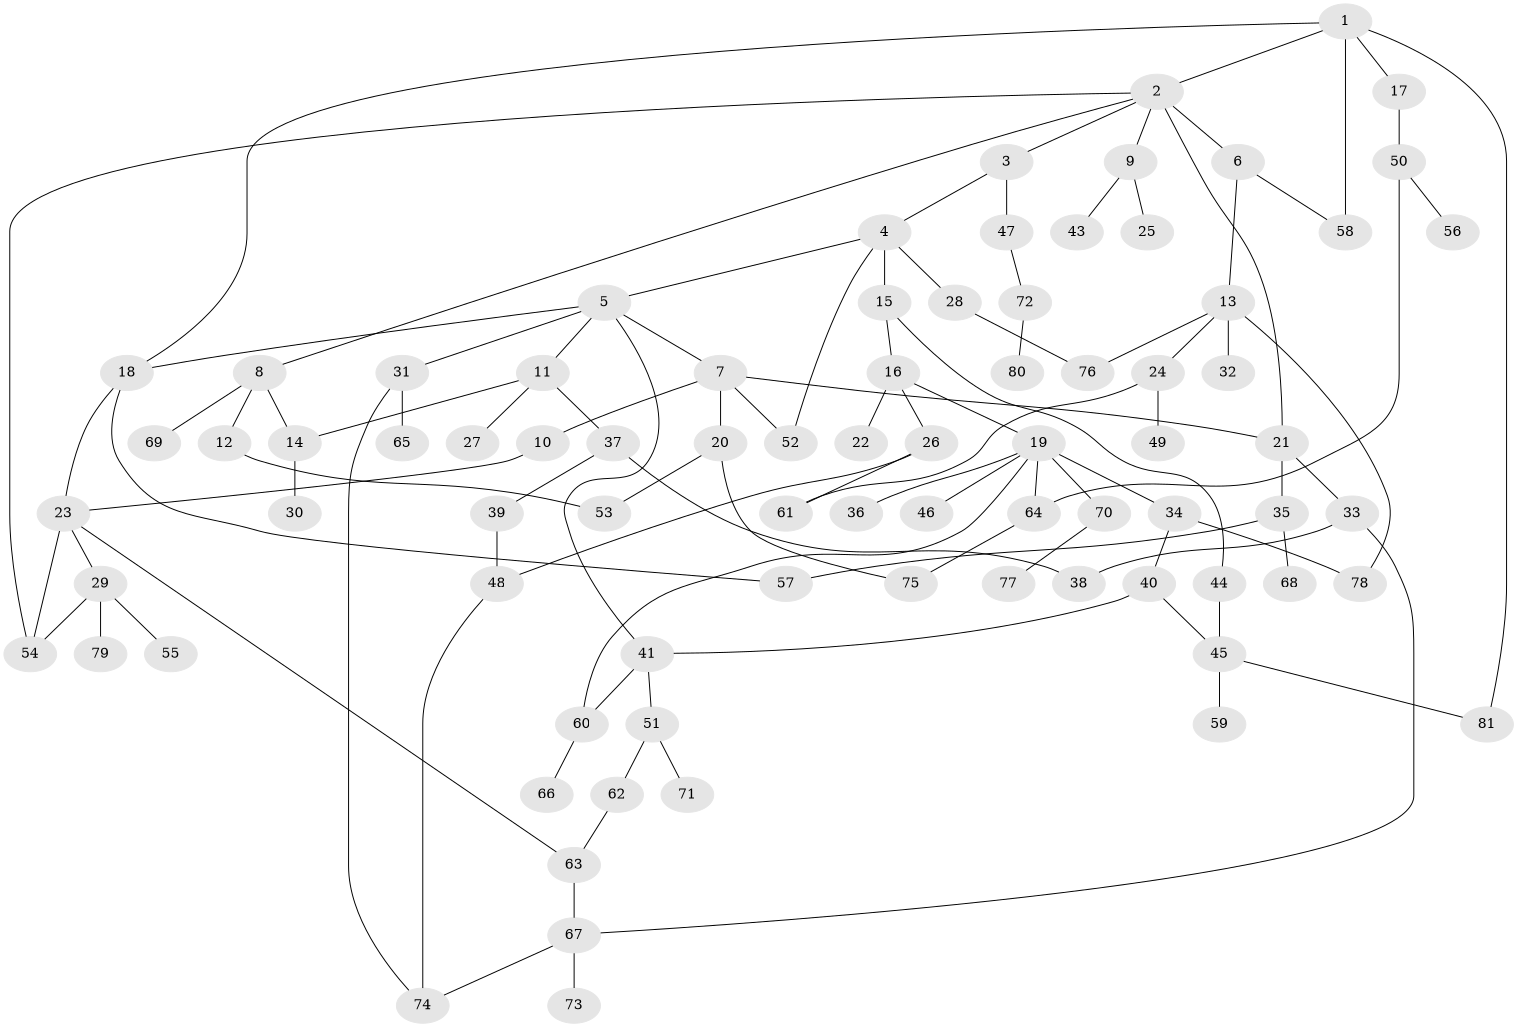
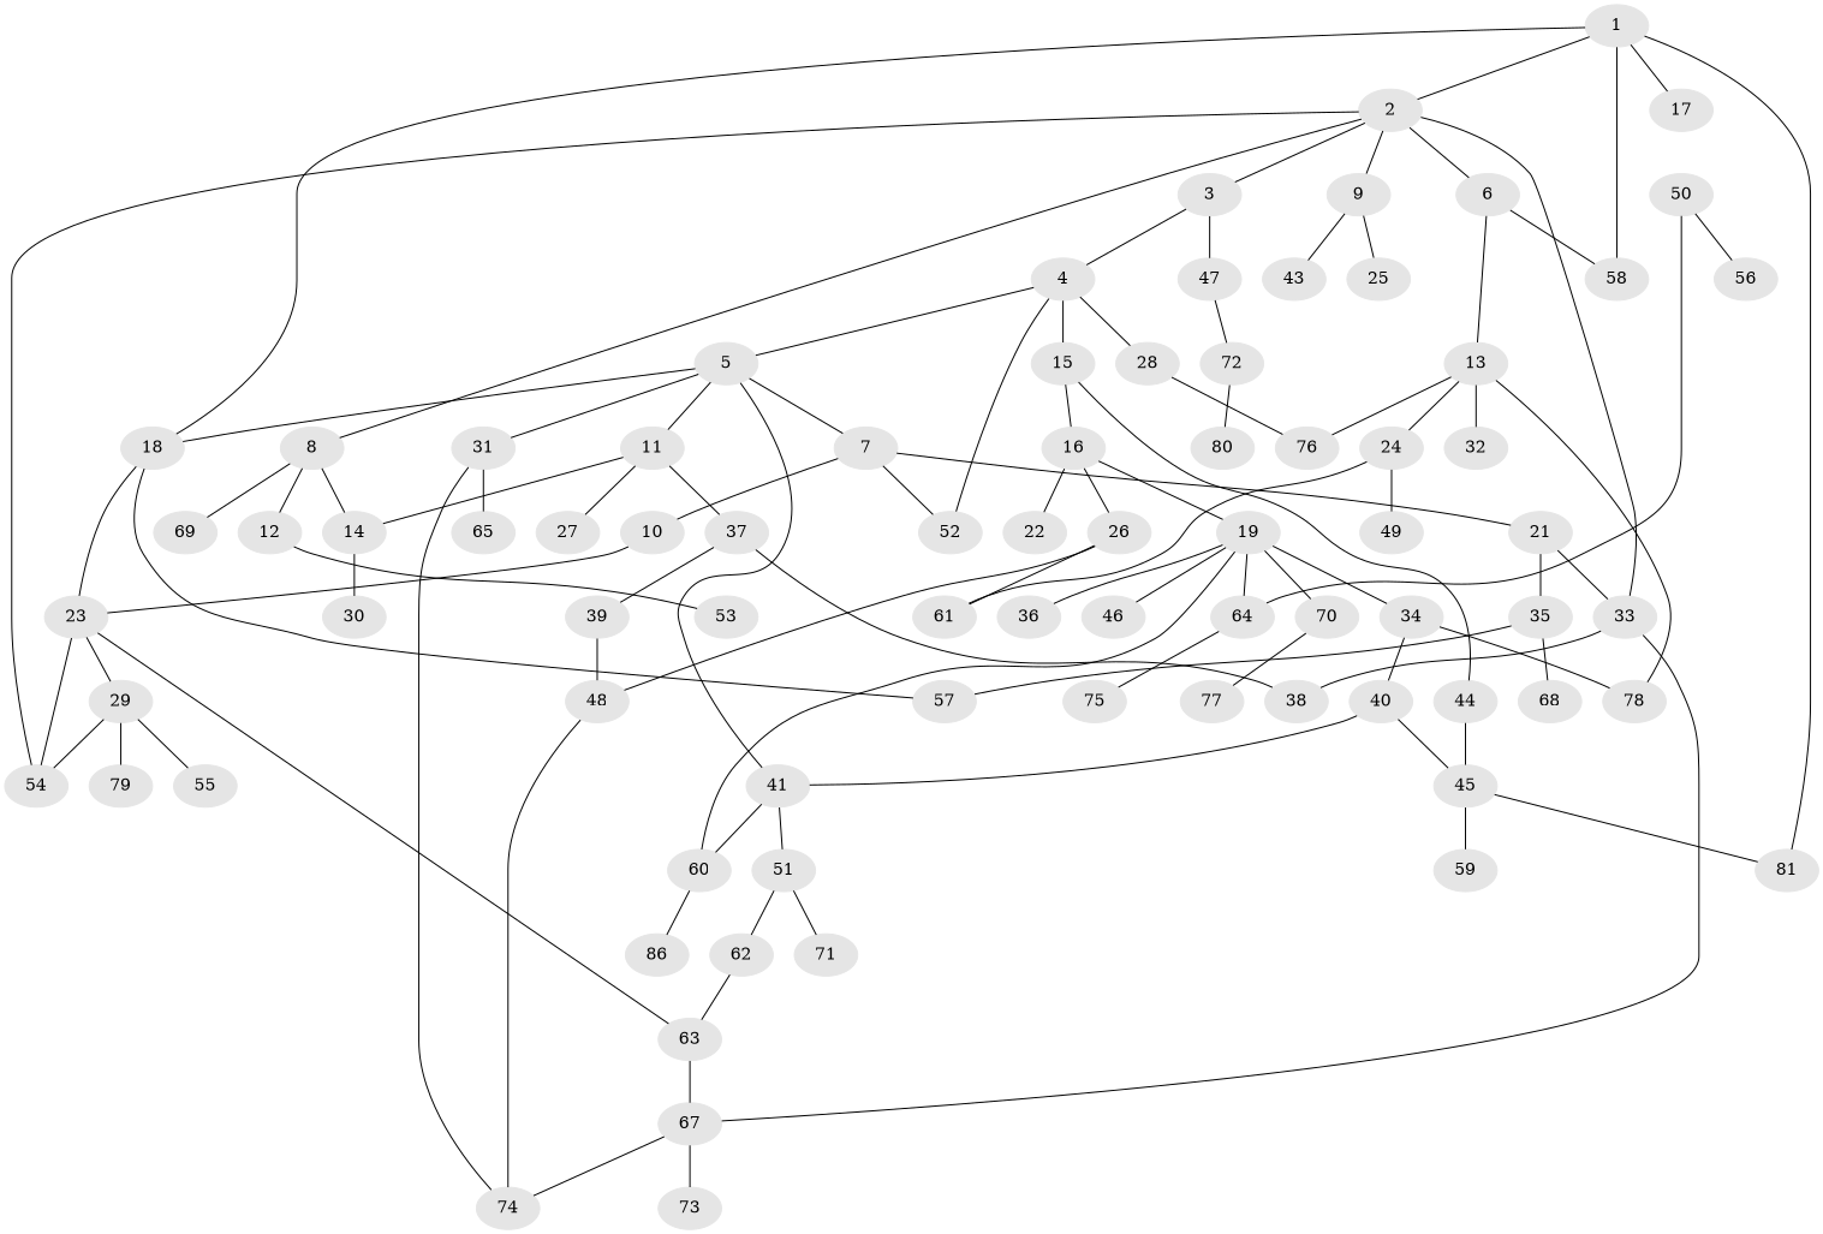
  graph {
    node [color=gray90 style=filled]
    1
    2
    17
    18
    58
    81
    3
    6
    8
    9
    21
    54
    50
    23
    57
    4
    47
    13
    12
    14
    69
    25
    43
    33
    35
    5
    15
    28
    52
    72
    7
    11
    31
    41
    16
    44
    76
    10
-   20
    27
    37
    65
    74
    60
    51
    24
    32
    78
    53
    75
    30
    29
    63
    38
    39
    49
    61
    22
    19
    26
    45
    34
    36
    46
    64
    70
    48
    56
    40
-   66
+   66 [label=86]
    77
    67
    68
    55
    79
    73
    59
    62
    71
    80
    1 -- 2
    1 -- 17
    1 -- 18
    1 -- 58
    1 -- 81
    2 -- 3
    2 -- 6
    2 -- 8
    2 -- 9
-   2 -- 21
+   2 -- 33
    2 -- 54
-   17 -- 50
    18 -- 23
    18 -- 57
    3 -- 4
    3 -- 47
    6 -- 58
    6 -- 13
    8 -- 12
    8 -- 14
    8 -- 69
    9 -- 25
    9 -- 43
    21 -- 33
    21 -- 35
    50 -- 64
    50 -- 56
    23 -- 54
    23 -- 29
    23 -- 63
    4 -- 5
    4 -- 15
    4 -- 28
    4 -- 52
    47 -- 72
    13 -- 76
    13 -- 24
    13 -- 32
    13 -- 78
    12 -- 53
    14 -- 30
    33 -- 38
    33 -- 67
    35 -- 57
    35 -- 68
    5 -- 18
    5 -- 7
    5 -- 11
    5 -- 31
    5 -- 41
    15 -- 16
    15 -- 44
    28 -- 76
    72 -- 80
    7 -- 21
    7 -- 52
    7 -- 10
-   7 -- 20
    11 -- 14
    11 -- 27
    11 -- 37
    31 -- 65
    31 -- 74
    41 -- 60
    41 -- 51
    16 -- 22
    16 -- 19
    16 -- 26
    44 -- 45
    10 -- 23
-   20 -- 53
-   20 -- 75
    37 -- 38
    37 -- 39
    60 -- 66
    51 -- 62
    51 -- 71
    24 -- 49
    24 -- 61
    29 -- 54
    29 -- 55
    29 -- 79
    63 -- 67
    39 -- 48
    19 -- 60
    19 -- 34
    19 -- 36
    19 -- 46
    19 -- 64
    19 -- 70
    26 -- 61
    26 -- 48
    45 -- 81
    45 -- 59
    34 -- 78
    34 -- 40
    64 -- 75
    70 -- 77
    48 -- 74
    40 -- 41
    40 -- 45
    67 -- 74
    67 -- 73
    62 -- 63
  }
